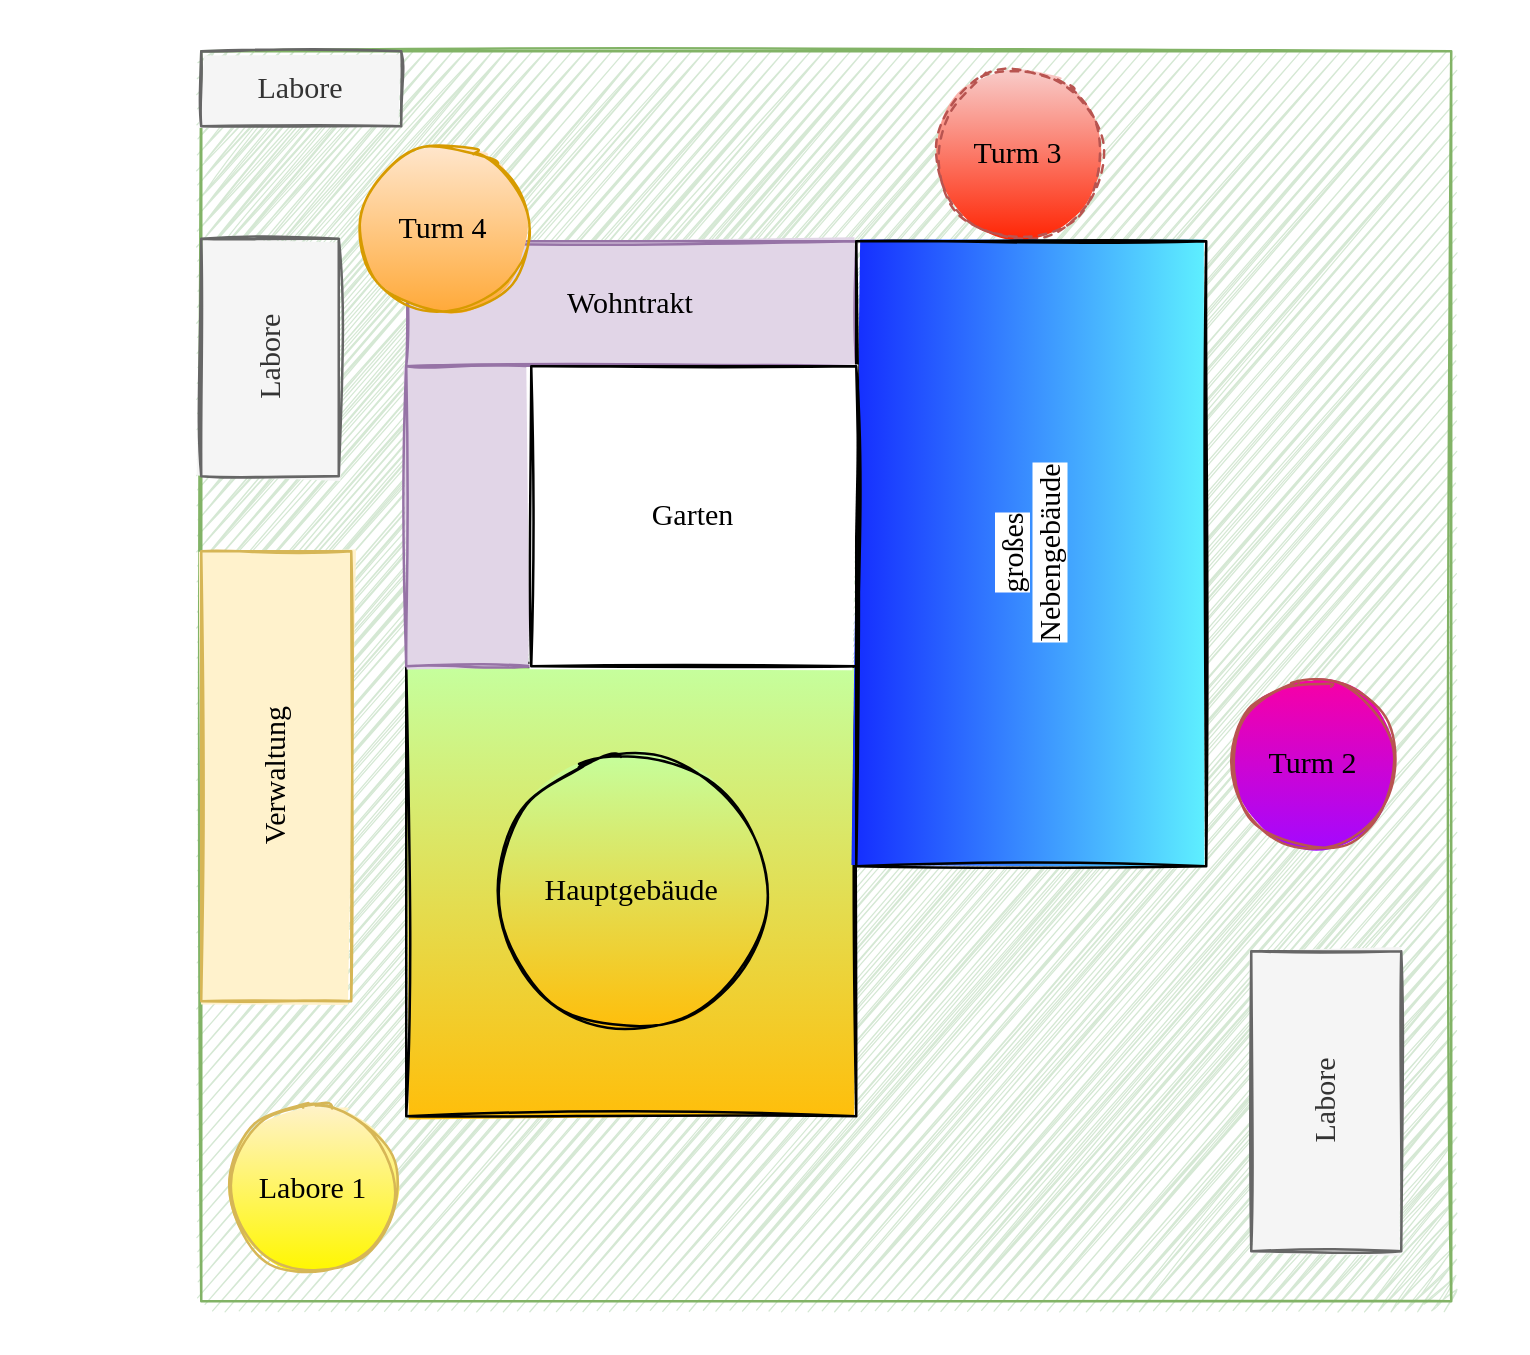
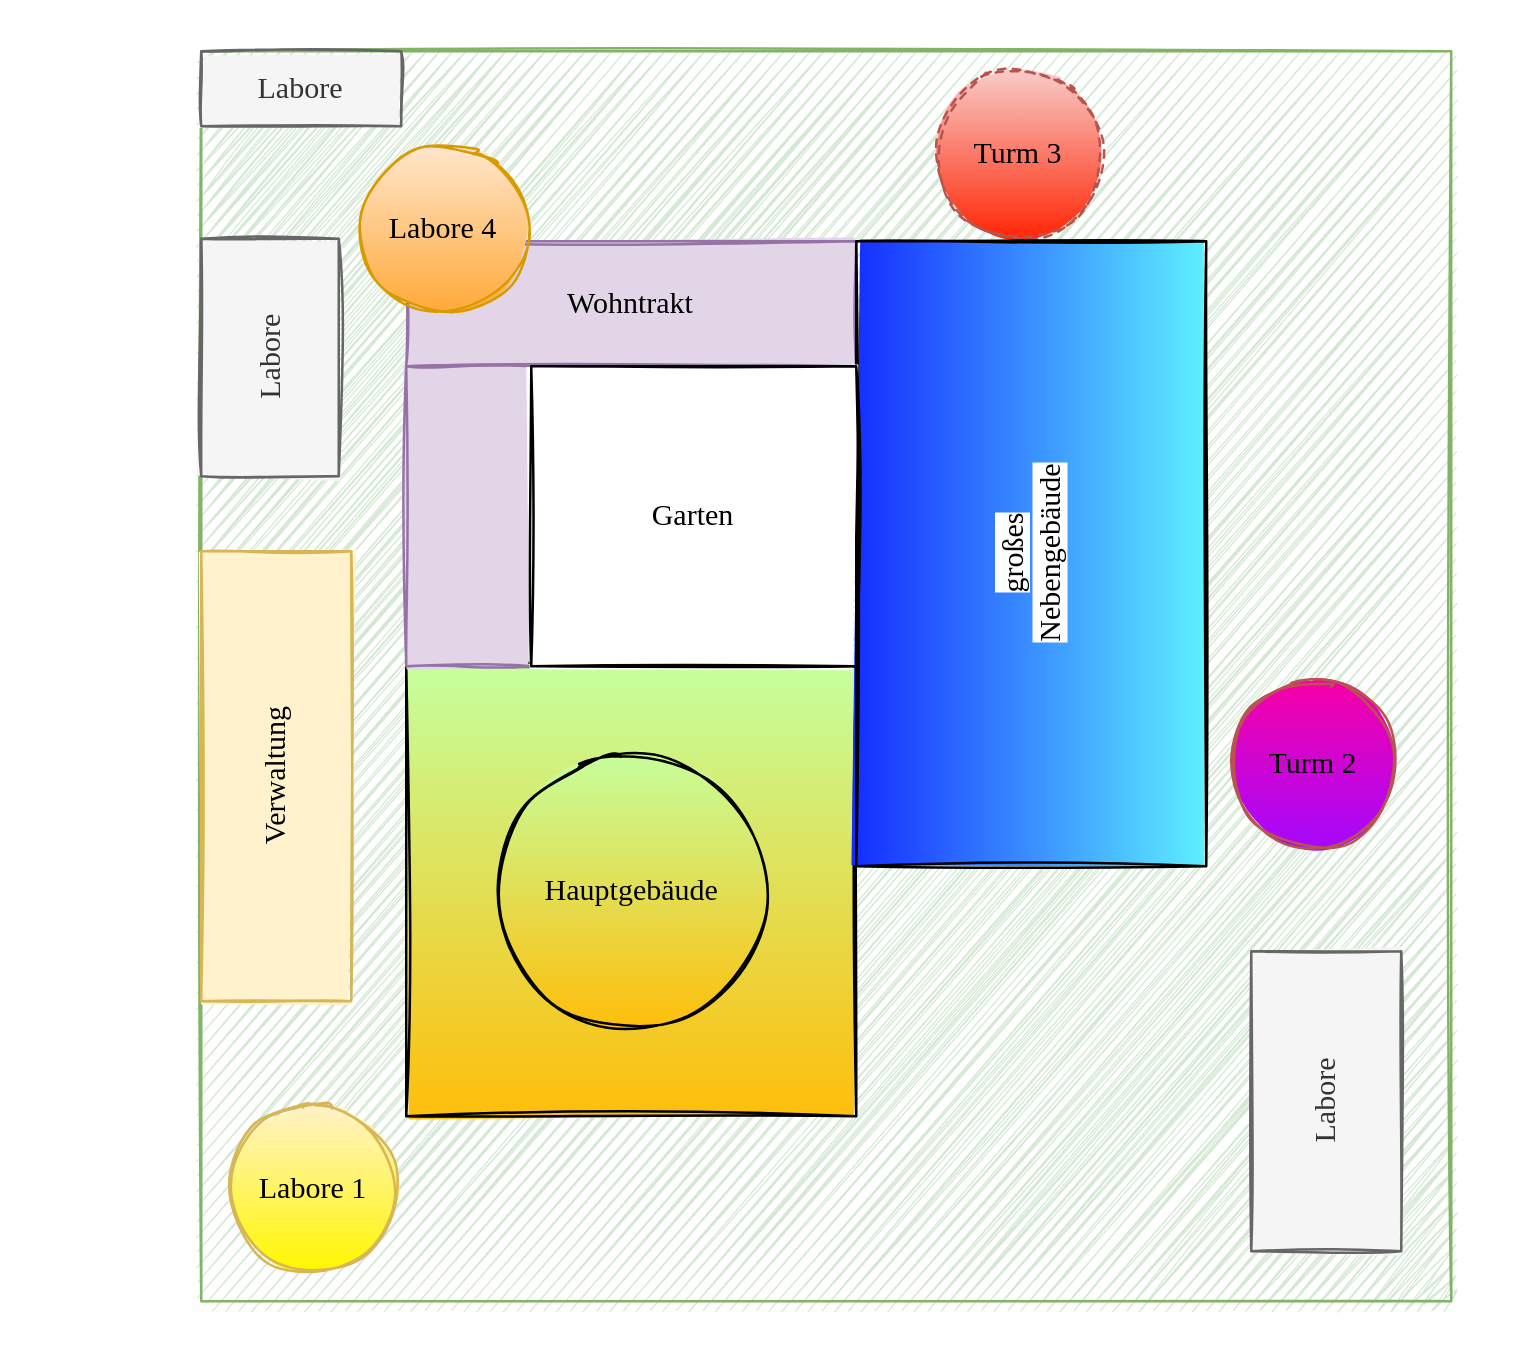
  <mxCell id="0" />
  <mxCell id="1" parent="0" />
  <mxCell id="2" value="" style="whiteSpace=wrap;html=1;aspect=fixed;sketch=1;fillStyle=zigzag;fillColor=#d5e8d4;strokeColor=#82b366;" vertex="1" parent="1"><mxGeometry x="80" y="20" width="500" height="500" as="geometry" /></mxCell>
  <mxCell id="3" value="&lt;font data-font-src=&quot;https://fonts.googleapis.com/css?family=Macondo&quot; face=&quot;Macondo&quot;&gt;Wohntrakt&lt;/font&gt;" style="rounded=0;whiteSpace=wrap;html=1;sketch=1;fillStyle=solid;fillColor=#e1d5e7;strokeColor=#9673a6;" vertex="1" parent="1"><mxGeometry x="162" y="96" width="180" height="50" as="geometry" /></mxCell>
  <mxCell id="4" value="&lt;font data-font-src=&quot;https://fonts.googleapis.com/css?family=Macondo&quot; face=&quot;Macondo&quot;&gt;Labore 1&lt;br&gt;&lt;/font&gt;" style="ellipse;whiteSpace=wrap;html=1;aspect=fixed;sketch=1;fillStyle=auto;fillColor=#fff2cc;strokeColor=#d6b656;gradientColor=#FFF700;" vertex="1" parent="1"><mxGeometry x="90" y="440" width="70" height="70" as="geometry" /></mxCell>
  <mxCell id="5" value="&lt;font data-font-src=&quot;https://fonts.googleapis.com/css?family=Macondo&quot; face=&quot;Macondo&quot;&gt;Turm 2&lt;br&gt;&lt;/font&gt;" style="ellipse;whiteSpace=wrap;html=1;aspect=fixed;sketch=1;fillStyle=auto;fillColor=#F800A5;strokeColor=#b85450;gradientColor=#A408FF;" vertex="1" parent="1"><mxGeometry x="490" y="270" width="70" height="70" as="geometry" /></mxCell>
  <mxCell id="6" value="&lt;font data-font-src=&quot;https://fonts.googleapis.com/css?family=Macondo&quot; face=&quot;Macondo&quot;&gt;Turm 3&lt;br&gt;&lt;/font&gt;" style="ellipse;whiteSpace=wrap;html=1;aspect=fixed;sketch=1;fillStyle=auto;fillColor=#f8cecc;strokeColor=#b85450;gradientColor=#FF2403;dashed=1;" vertex="1" parent="1"><mxGeometry x="372" y="26" width="70" height="70" as="geometry" /></mxCell>
  <mxCell id="7" value="&lt;font data-font-src=&quot;https://fonts.googleapis.com/css?family=Macondo&quot; face=&quot;Macondo&quot;&gt;Labore&lt;/font&gt;" style="rounded=0;whiteSpace=wrap;html=1;sketch=1;fillStyle=solid;fillColor=#f5f5f5;fontColor=#333333;strokeColor=#666666;" vertex="1" parent="1"><mxGeometry x="80" y="20" width="80" height="30" as="geometry" /></mxCell>
  <mxCell id="8" value="&lt;font data-font-src=&quot;https://fonts.googleapis.com/css?family=Macondo&quot; face=&quot;Macondo&quot;&gt;Verwaltung&lt;/font&gt;" style="rounded=0;whiteSpace=wrap;html=1;sketch=1;fillStyle=solid;fillColor=#fff2cc;strokeColor=#d6b656;rotation=-90;" vertex="1" parent="1"><mxGeometry x="20" y="280" width="180" height="60" as="geometry" /></mxCell>
  <mxCell id="9" value="&lt;font data-font-src=&quot;https://fonts.googleapis.com/css?family=Macondo&quot; face=&quot;Macondo&quot;&gt;Labore&lt;/font&gt;" style="rounded=0;whiteSpace=wrap;html=1;sketch=1;fillStyle=solid;fillColor=#f5f5f5;rotation=-90;fontColor=#333333;strokeColor=#666666;" vertex="1" parent="1"><mxGeometry x="60" y="115" width="95" height="55" as="geometry" /></mxCell>
  <mxCell id="10" value="&lt;font data-font-src=&quot;https://fonts.googleapis.com/css?family=Macondo&quot; face=&quot;Macondo&quot;&gt;Labore&lt;/font&gt;" style="rounded=0;whiteSpace=wrap;html=1;sketch=1;fillStyle=solid;fillColor=#f5f5f5;rotation=-90;fontColor=#333333;strokeColor=#666666;" vertex="1" parent="1"><mxGeometry x="470" y="410" width="120" height="60" as="geometry" /></mxCell>
- <mxCell id="11" value="&lt;font data-font-src=&quot;https://fonts.googleapis.com/css?family=Macondo&quot; face=&quot;Macondo&quot;&gt;Turm 4&lt;br&gt;&lt;/font&gt;" style="ellipse;whiteSpace=wrap;html=1;aspect=fixed;sketch=1;fillStyle=auto;fillColor=#ffe6cc;strokeColor=#d79b00;gradientColor=#FFA938;" vertex="1" parent="1"><mxGeometry x="142" y="56" width="70" height="70" as="geometry" /></mxCell>
+ <mxCell id="11" value="&lt;font data-font-src=&quot;https://fonts.googleapis.com/css?family=Macondo&quot; face=&quot;Macondo&quot;&gt;Labore 4&lt;br&gt;&lt;/font&gt;" style="ellipse;whiteSpace=wrap;html=1;aspect=fixed;sketch=1;fillStyle=auto;fillColor=#ffe6cc;strokeColor=#d79b00;gradientColor=#FFA938;" vertex="1" parent="1"><mxGeometry x="142" y="56" width="70" height="70" as="geometry" /></mxCell>
  <mxCell id="12" value="" style="group" vertex="1" connectable="0" parent="1"><mxGeometry x="162" y="266" width="180" height="180" as="geometry" /></mxCell>
  <mxCell id="13" value="" style="whiteSpace=wrap;html=1;aspect=fixed;sketch=1;fillStyle=auto;gradientColor=#FFBE0A;fillColor=#C5FF9E;" vertex="1" parent="12"><mxGeometry width="180" height="180" as="geometry" /></mxCell>
  <mxCell id="14" value="&lt;font data-font-src=&quot;https://fonts.googleapis.com/css?family=Macondo&quot; face=&quot;Macondo&quot;&gt;Hauptgebäude&lt;/font&gt;" style="ellipse;whiteSpace=wrap;html=1;aspect=fixed;sketch=1;fillStyle=auto;fillColor=#C5FF9E;gradientColor=#FFBE0A;" vertex="1" parent="12"><mxGeometry x="33.75" y="33.75" width="112.5" height="112.5" as="geometry" /></mxCell>
  <mxCell id="15" value="" style="rounded=0;whiteSpace=wrap;html=1;sketch=1;fillStyle=solid;fillColor=#e1d5e7;strokeColor=#9673a6;" vertex="1" parent="1"><mxGeometry x="162" y="146" width="50" height="120" as="geometry" /></mxCell>
  <mxCell id="16" value="&lt;div&gt;&lt;span style=&quot;background-color: rgb(255 , 255 , 255)&quot;&gt;&lt;font data-font-src=&quot;https://fonts.googleapis.com/css?family=Macondo&quot; face=&quot;Macondo&quot;&gt;großes&lt;/font&gt;&lt;/span&gt;&lt;/div&gt;&lt;div&gt;&lt;span style=&quot;background-color: rgb(255 , 255 , 255)&quot;&gt;&lt;font data-font-src=&quot;https://fonts.googleapis.com/css?family=Macondo&quot; face=&quot;Macondo&quot;&gt;Nebengebäude&lt;br&gt;&lt;/font&gt;&lt;/span&gt;&lt;/div&gt;" style="rounded=0;whiteSpace=wrap;html=1;sketch=1;fillStyle=auto;fillColor=#142CFF;rotation=-90;gradientColor=#5EEFFF;" vertex="1" parent="1"><mxGeometry x="287" y="151" width="250" height="140" as="geometry" /></mxCell>
  <mxCell id="17" value="&lt;font data-font-src=&quot;https://fonts.googleapis.com/css?family=Macondo&quot; face=&quot;Macondo&quot;&gt;Garten&lt;/font&gt;" style="rounded=0;whiteSpace=wrap;html=1;sketch=1;fillStyle=solid;" vertex="1" parent="1"><mxGeometry x="212" y="146" width="130" height="120" as="geometry" /></mxCell>
